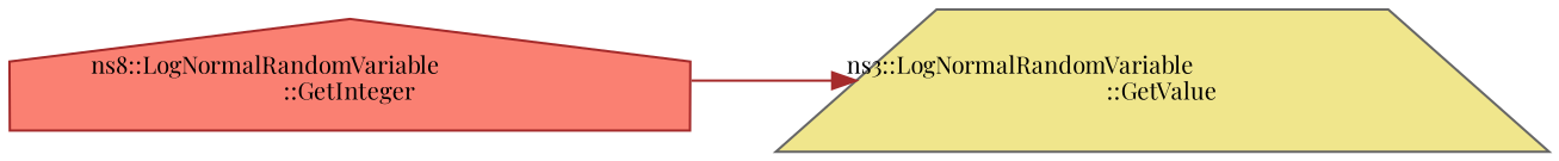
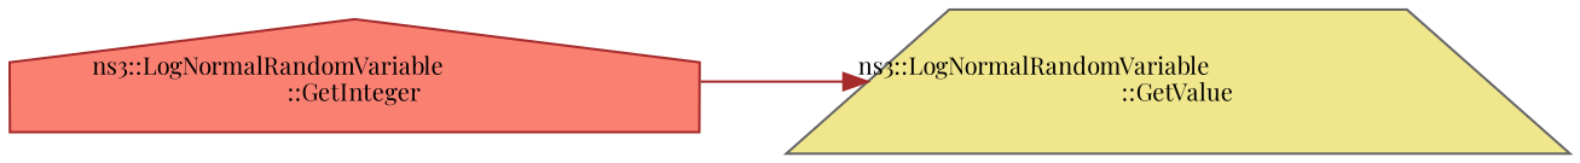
  digraph {
    rankdir=LR
    fontname="Playfair Display"
    node [fontname="Playfair Display" fontsize=10 style=filled]
-   n1 [color=brown fillcolor=salmon fontcolor=black height=0.2 label="ns8::LogNormalRandomVariable\l::GetInteger" shape=house width=0.4]
+   n1 [color=brown fillcolor=salmon fontcolor=black height=0.2 label="ns3::LogNormalRandomVariable\l::GetInteger" shape=house width=0.4]
    n2 [color=gray40 fillcolor=khaki height=0.2 label="ns3::LogNormalRandomVariable\l::GetValue" shape=trapezium width=0.4]
    n1 -> n2 [color=brown fontname="Playfair Display" fontsize=10 labelfontname=Helvetica labelfontsize=10 style=solid]
  }
